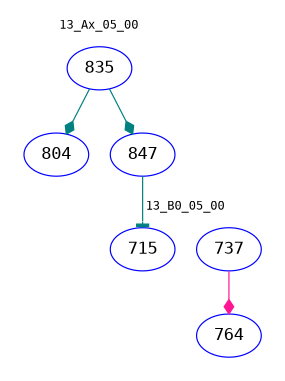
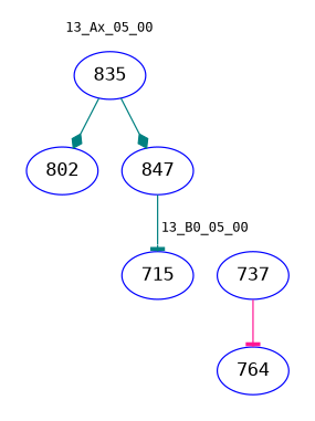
  digraph {
    fontname="DejaVu Sans Mono"
    node [color=blue fontname="DejaVu Sans Mono"]
    edge [arrowhead=diamond color=teal fontname="DejaVu Sans Mono"]
    n1 [label=835]
-   n2 [label=804]
+   n2 [label=802]
    n3 [label=847]
    n4 [label=737]
    n5 [label=715]
    n6 [label=764]
    subgraph cluster_1 {
      color=white
      fontsize=10
      label="13_Ax_05_00"
      n1
      n2
      n3
    }
    subgraph cluster_2 {
      color=white
      fontsize=10
      label="13_B0_05_00"
      n4
      n5
      n6
    }
    n1 -> n2
    n1 -> n3
    n3 -> n5 [arrowhead=tee]
-   n4 -> n6 [color=deeppink]
+   n4 -> n6 [arrowhead=tee color=deeppink]
  }
